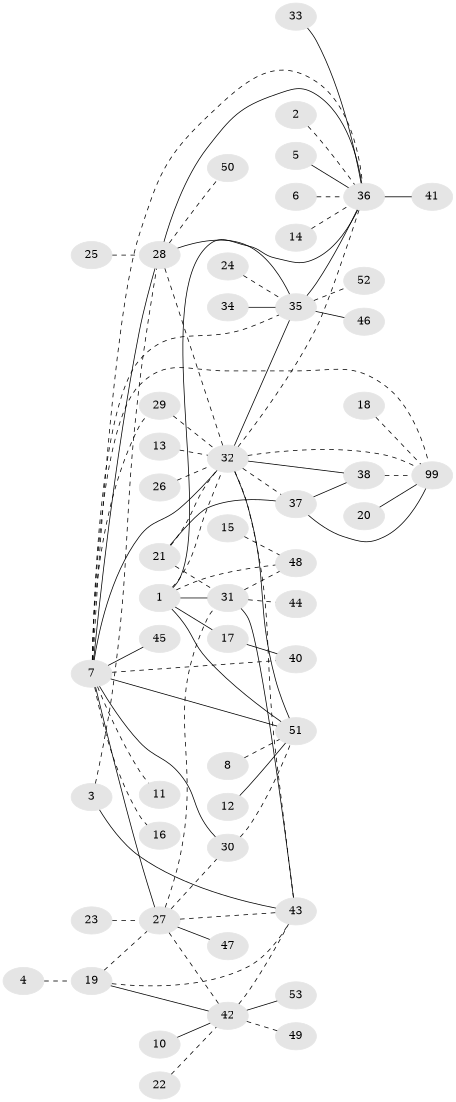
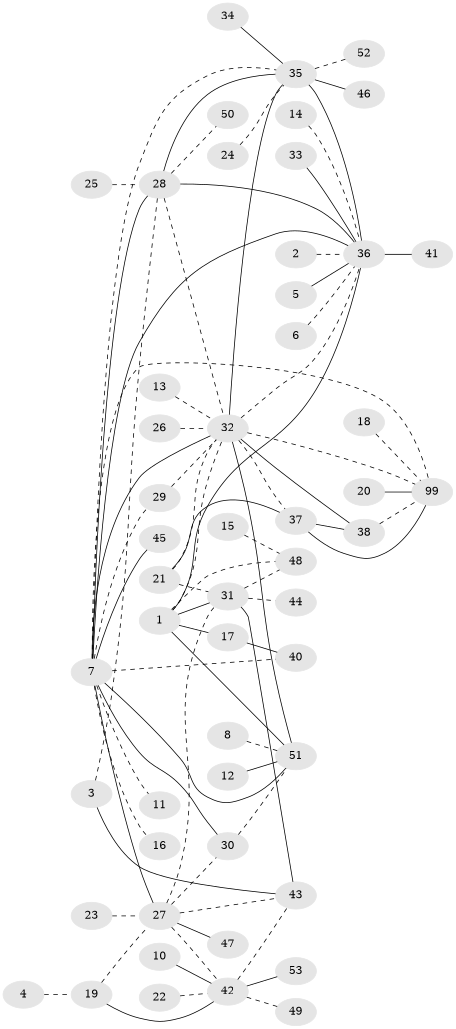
  graph {
    rankdir=LR
    node [color=gray90 style=filled]
    edge [style=dashed weight=1.0]
    1
    17
    31
    32
    36
    48
    51
    40
    43
    44
    35
    n12 [label=99]
    37
    38
    41
    2
    3
    28
    50
    4
    19
    27
    42
    5
    6
    7
    11
    16
    29
    30
    45
    47
    46
    52
    8
    10
    49
    53
    12
    13
    14
    15
    18
    20
    21
    22
    23
    24
    25
    26
    33
    34
    1 -- 17 [style=solid]
    1 -- 31 [style=solid weight=3.0]
    1 -- 32
    1 -- 36 [style=solid]
    1 -- 48 [weight=3.0]
    1 -- 51 [style=solid]
    17 -- 40 [style=solid]
    31 -- 48
    31 -- 43 [style=solid]
    31 -- 44
    32 -- 36 [weight=2.0]
    32 -- 51 [style=solid weight=2.0]
-   32 -- 43
    32 -- 35 [style=solid]
    32 -- n12
    32 -- 37 [weight=2.0]
    32 -- 38 [style=solid]
    36 -- 41 [style=solid]
    35 -- 36 [style=solid]
    35 -- 46 [style=solid]
    35 -- 52
    37 -- n12 [style=solid weight=2.0]
    37 -- 38 [style=solid weight=2.0]
    38 -- n12
    2 -- 36
    3 -- 43 [style=solid]
    3 -- 28
    28 -- 32
    28 -- 36 [style=solid]
    28 -- 35 [style=solid]
    28 -- 50
    4 -- 19
-   19 -- 43 [weight=2.0]
    19 -- 27 [weight=2.0]
    19 -- 42 [style=solid weight=2.0]
    27 -- 31
    27 -- 43
    27 -- 42
    27 -- 30
    27 -- 47 [style=solid]
    42 -- 43
    42 -- 49
    42 -- 53 [style=solid]
    5 -- 36 [style=solid]
    6 -- 36
    7 -- 32 [style=solid]
-   7 -- 36
+   7 -- 36 [style=solid]
    7 -- 51 [style=solid weight=2.0]
    7 -- 40
    7 -- 35
    7 -- n12
    7 -- 28 [style=solid]
    7 -- 27 [style=solid]
    7 -- 11
    7 -- 16
    7 -- 29
    7 -- 30 [style=solid weight=2.0]
    7 -- 45 [style=solid]
    29 -- 32
    30 -- 51
    8 -- 51
    10 -- 42 [style=solid]
    12 -- 51 [style=solid]
    13 -- 32
    14 -- 36
    15 -- 48
    18 -- n12
    20 -- n12 [style=solid]
    21 -- 31
    21 -- 32
    21 -- 37 [style=solid]
    22 -- 42
    23 -- 27
    24 -- 35
    25 -- 28
    26 -- 32
    33 -- 36 [style=solid]
    34 -- 35 [style=solid]
  }
